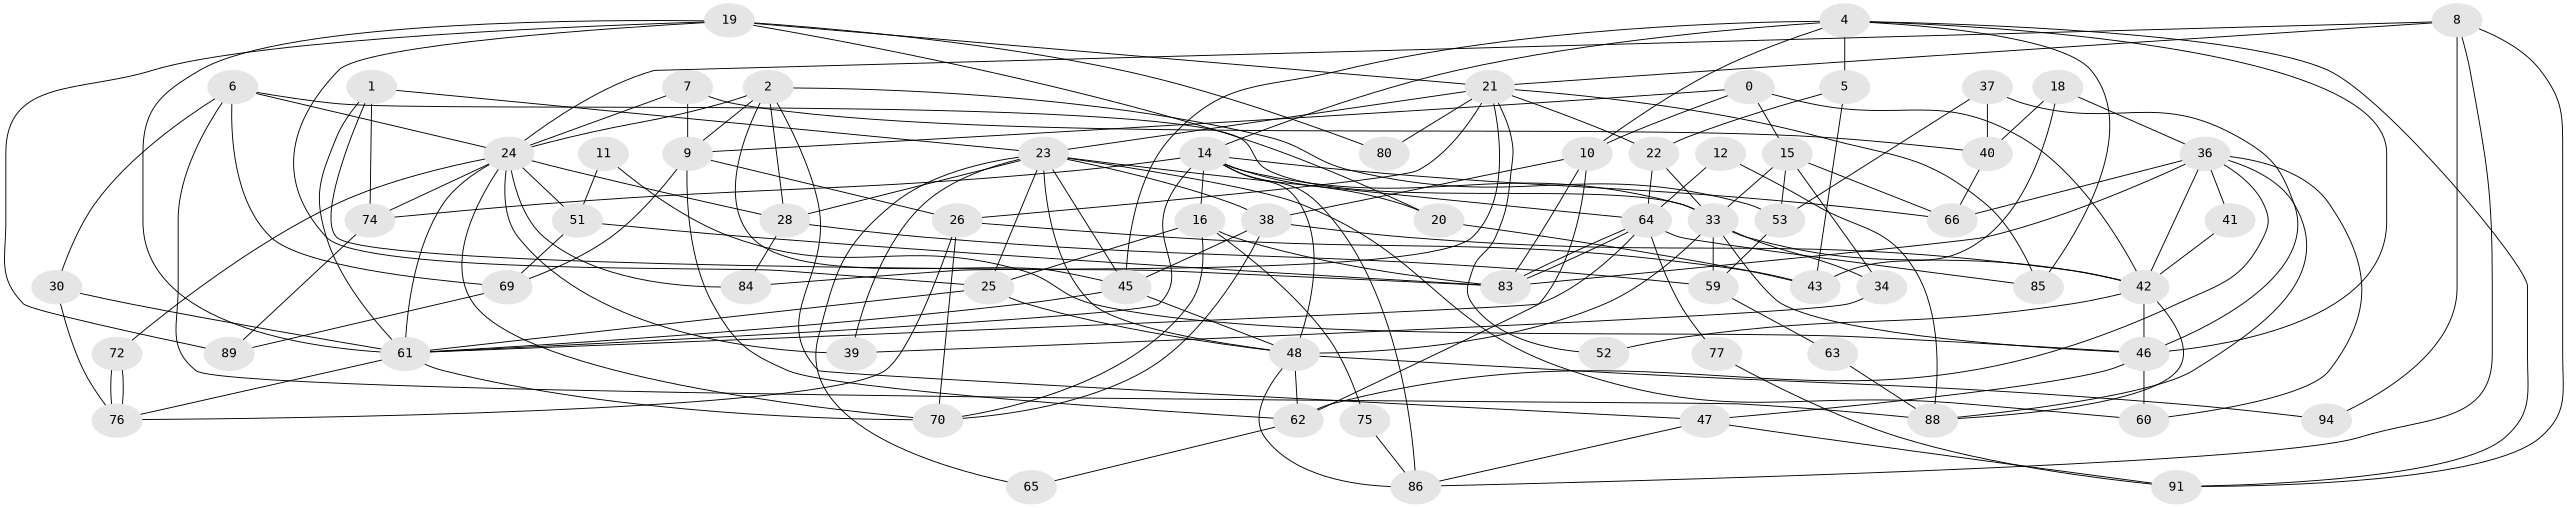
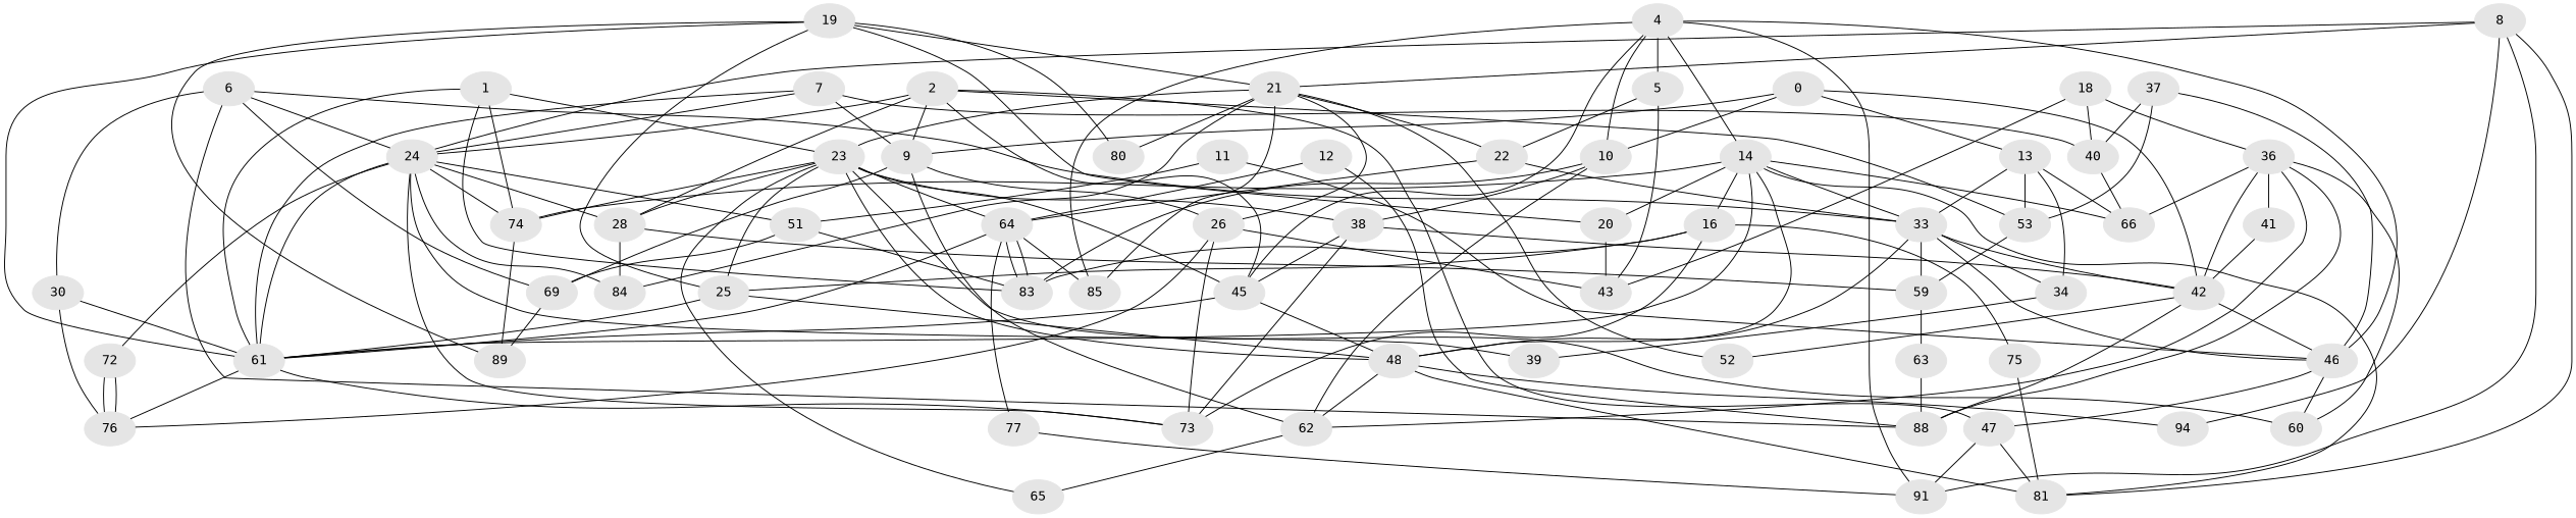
  graph {
    fontname="DejaVu Sans Mono"
    node [color=gray90 fontname="DejaVu Sans Mono" style=filled]
    edge [fontname="DejaVu Sans Mono"]
    1 [super="+13"]
    23 [super="+93"]
    61 [super="+67"]
    74
    83
    28
    45 [super="+96"]
    38 [super="+95"]
    64 [super="+90"]
    48 [super="+58"]
    25 [super="+55"]
    39
    60 [super="+81"]
    65
-   70
+   70 [label=73]
    76
    89
    2 [super="+31"]
    9 [super="+56"]
    24 [super="+44"]
    47 [super="+73"]
    53 [super="+71"]
    69 [super="+88"]
    26 [super="+92"]
    62
    51
    84
    72
    59
    91
-   86
+   86 [label=81]
    n32 [label=0]
    10 [super="+49"]
-   15 [super="+27"]
+   15 [super="+27" label=13]
    42 [super="+68"]
    33 [super="+50"]
    66
    34
    46 [super="+87"]
    n40 [label=88]
    52
    4 [super="+17"]
    5
    14 [super="+78"]
    85
    22
    43
    16 [super="+35"]
    20
    6 [super="+57"]
    30
    7 [super="+32"]
    40
    8 [super="+29"]
    21 [super="+54"]
    94
    80
    11
    77
    12
    75
    36 [super="+79"]
    41
    18
    19
    63
    37
    1 -- 23
    1 -- 61
    1 -- 74
    1 -- 83
    23 -- 28
    23 -- 45
    23 -- 38
    23 -- 64
    23 -- 48
    23 -- 25
-   23 -- 39
+   23 -- 74
    23 -- 60
    23 -- 65
    61 -- 70
    61 -- 76
    74 -- 89
    28 -- 84
    28 -- 59
    45 -- 61
    45 -- 48
    38 -- 45
    38 -- 70
    38 -- 42
    64 -- 61
    64 -- 83
    64 -- 83
    64 -- 85
    64 -- 77
    48 -- 62
    48 -- 86
    48 -- 94
    25 -- 61
    25 -- 48
    2 -- 28
    2 -- 45
    2 -- 9
    2 -- 24
    2 -- 47
    2 -- 53
    9 -- 69
    9 -- 26
    9 -- 62
    24 -- 61
    24 -- 74
    24 -- 28
    24 -- 39
    24 -- 70
    24 -- 51
    24 -- 84
    24 -- 72
    47 -- 91
    47 -- 86
    53 -- 59
    69 -- 89
    26 -- 70
    26 -- 76
    26 -- 43
    62 -- 65
    51 -- 83
    51 -- 69
    72 -- 76
    72 -- 76
    59 -- 63
    n32 -- 9
    n32 -- 10
    n32 -- 15
    n32 -- 42
    10 -- 83
    10 -- 38
    10 -- 62
    15 -- 53
    15 -- 33
    15 -- 66
    15 -- 34
    42 -- 46
    42 -- n40
    42 -- 52
    33 -- 48
    33 -- 59
    33 -- 42
    33 -- 34
    33 -- 46
    34 -- 39
    46 -- 60
    46 -- 47
    4 -- 45
    4 -- 91
    4 -- 10
    4 -- 46
    4 -- 5
    4 -- 14
    4 -- 85
    5 -- 22
    5 -- 43
    14 -- 61
    14 -- 74
    14 -- 48
    14 -- 86
    14 -- 33
    14 -- 66
    14 -- 16
    14 -- 20
    22 -- 64
    22 -- 33
    16 -- 83
    16 -- 25
    16 -- 70
    16 -- 75
    20 -- 43
    6 -- 24
    6 -- 69
    6 -- 33
    6 -- n40
    6 -- 30
    30 -- 61 [weight=2]
    30 -- 76
+   7 -- 61
    7 -- 9
    7 -- 24
    7 -- 40
    40 -- 66
    8 -- 24
    8 -- 91
    8 -- 86
    8 -- 21
    8 -- 94
    21 -- 23
    21 -- 26
    21 -- 84
    21 -- 52
    21 -- 85
    21 -- 22
    21 -- 80
    11 -- 51
    11 -- 46
    77 -- 91
    12 -- 64
    12 -- n40
    75 -- 86
-   36 -- 83
    36 -- 60
    36 -- 62
    36 -- 42
    36 -- 66
    36 -- n40
    36 -- 41
    41 -- 42
    18 -- 43
    18 -- 40
    18 -- 36
    19 -- 61
    19 -- 25
    19 -- 89
    19 -- 20
    19 -- 21
    19 -- 80
    63 -- n40
    37 -- 53
    37 -- 46
    37 -- 40
  }
